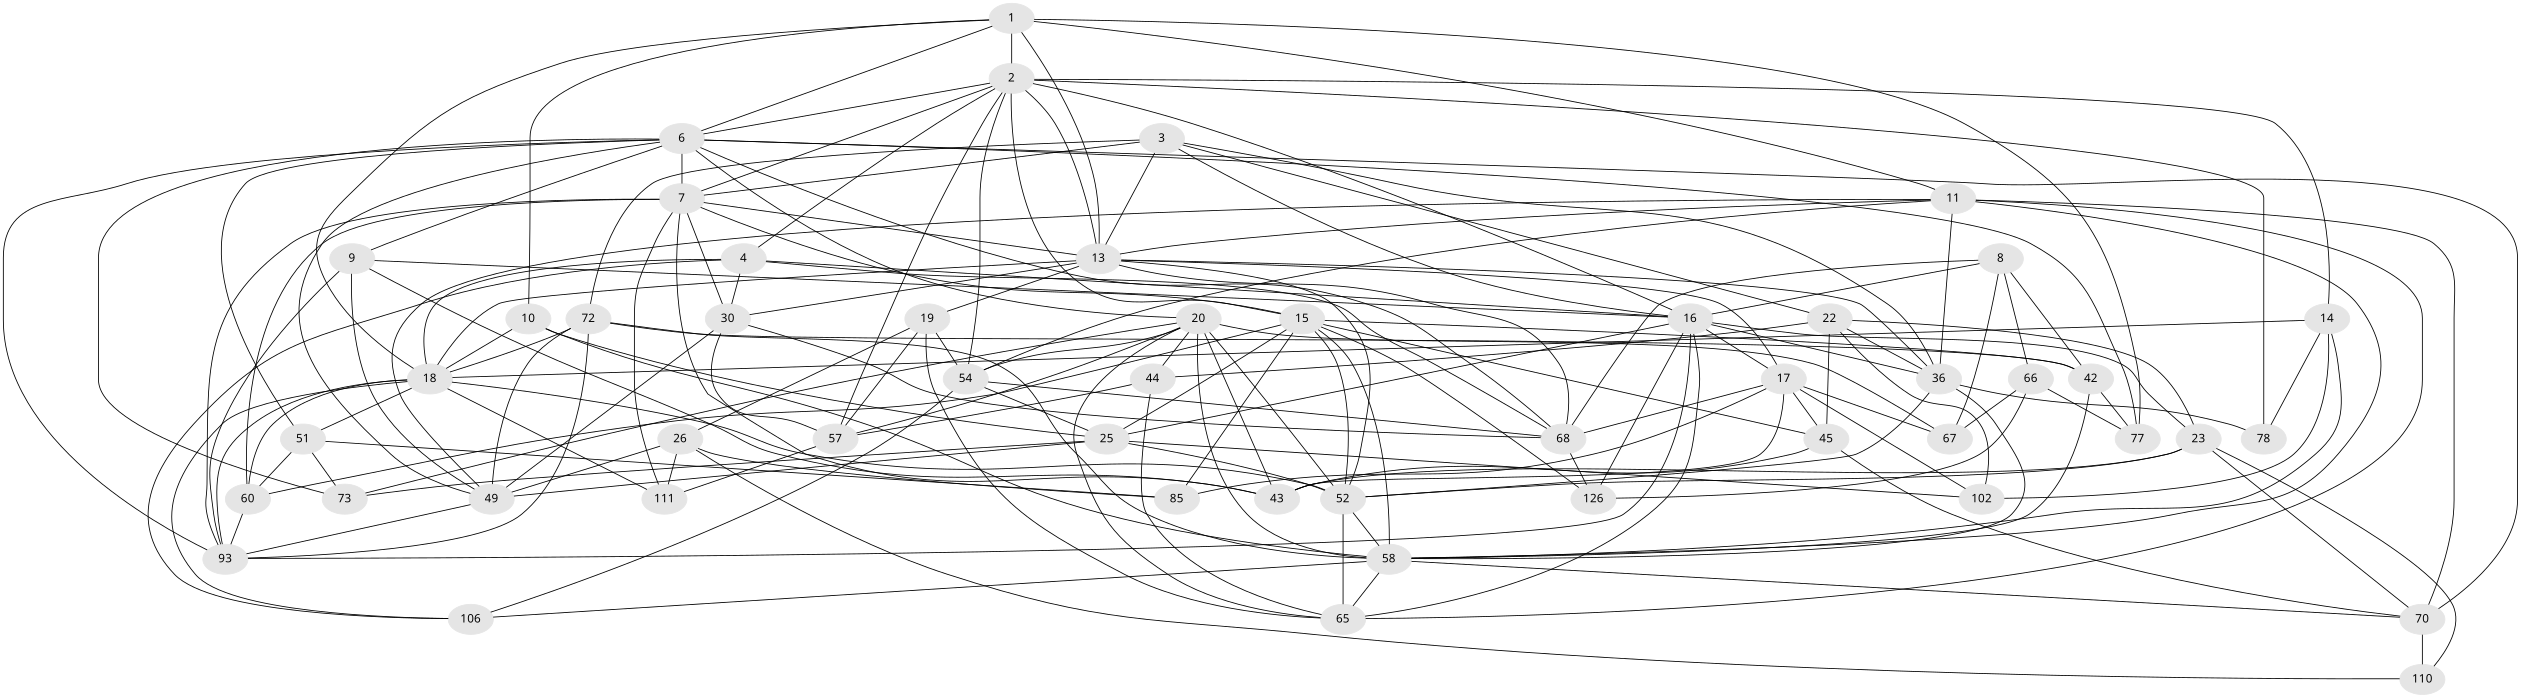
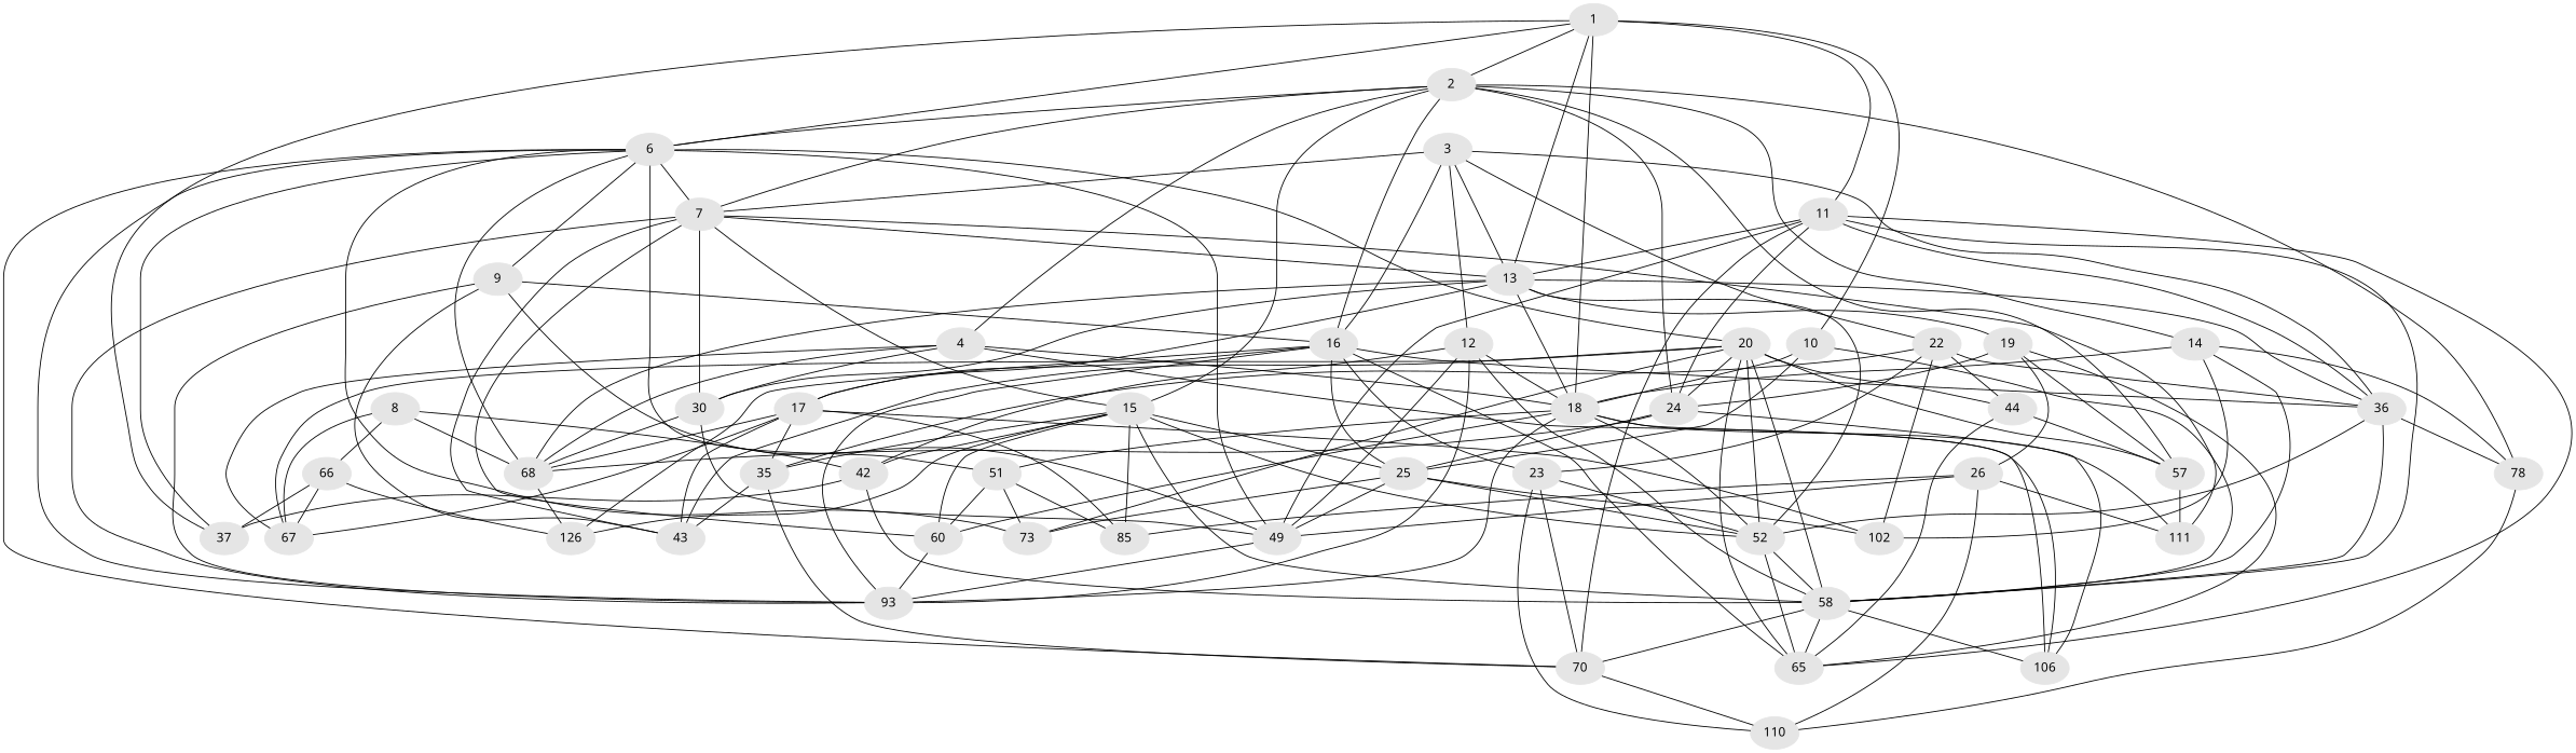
  graph {
    fontname="Noto Sans"
    node [color=gray90 fontname="Noto Sans" style=filled]
    edge [fontname="Noto Sans"]
    1 [super="+55+56"]
    2 [super="+94"]
    6 [super="+97+29"]
    10
    11 [super="+39"]
    13 [super="+95+21"]
    18 [super="+54+130"]
-   77
+   77 [label=37]
    4 [super="+38"]
    7 [super="+103+96"]
    14 [super="+40"]
    15 [super="+46+81"]
    16 [super="+92+28+74"]
-   24 [super="+27+37" label=54]
+   24 [super="+27+37"]
    57 [super="+114"]
    78
    68 [super="+76"]
    9 [super="+121+98"]
    20 [super="+50+32"]
    49 [super="+61+90+63"]
    51 [super="+62"]
    n22 [label=73]
    70 [super="+89"]
    93 [super="+122+104"]
    25 [super="+101+125"]
    58 [super="+59+115"]
    36 [super="+84"]
    65 [super="+116+107"]
    30 [super="+71"]
    17 [super="+88+69"]
    19 [super="+48"]
    52 [super="+86+127"]
    106
    60 [super="+113"]
    111
    43 [super="+64"]
    102
    42 [super="+108"]
-   35 [super="+41" label=45]
+   35 [super="+41"]
    85
    126
    23 [super="+119"]
    110
    3 [super="+34"]
-   12 [super="+105" label=72]
+   12 [super="+105"]
    22 [super="+82"]
    44
    67
    8 [super="+99"]
    66
    26 [super="+128"]
    1 -- 2
    1 -- 6
    1 -- 10
    1 -- 11
    1 -- 13
    1 -- 18
    1 -- 77
    2 -- 6
-   2 -- 13
    2 -- 4
    2 -- 7
    2 -- 14
    2 -- 15
    2 -- 16
    2 -- 24
    2 -- 57
    2 -- 78
    6 -- 77
    6 -- 7
    6 -- 68
    6 -- 9
    6 -- 20
    6 -- 49
    6 -- 51 [weight=2]
    6 -- n22
    6 -- 70
    6 -- 93
    10 -- 18
    10 -- 25
    10 -- 58
    11 -- 13
    11 -- 24
    11 -- 49
    11 -- 70
    11 -- 58
    11 -- 36
    11 -- 65
    13 -- 18 [weight=2]
    13 -- 68
    13 -- 36
    13 -- 30
    13 -- 17
    13 -- 19 [weight=2]
    13 -- 52
    18 -- 51
    18 -- 93
    18 -- 52
    18 -- 106
    18 -- 60
    18 -- 111
    4 -- 18
-   4 -- 16
+   4 -- 67
    4 -- 68
    4 -- 30
    4 -- 106
    7 -- 13
    7 -- 15
    7 -- 93
    7 -- 30
    7 -- 60 [weight=2]
    7 -- 111
    7 -- 43
    14 -- 18
    14 -- 78
    14 -- 58
    14 -- 102
    15 -- 25
    15 -- 58
    15 -- 52
    15 -- 60
    15 -- 42
    15 -- 35
    15 -- 85
    15 -- 126
    16 -- 93
    16 -- 25
    16 -- 36
    16 -- 65
    16 -- 17
    16 -- 126
    16 -- 23
    24 -- 68
    24 -- 25
    24 -- 106
    57 -- 111
+   78 -- 110
    68 -- 126
    9 -- 16
    9 -- 49 [weight=2]
    9 -- 93
    9 -- 43
    20 -- 24
    20 -- 57
    20 -- n22
    20 -- 58
    20 -- 65
    20 -- 52
    20 -- 43
    20 -- 44
    20 -- 67
    49 -- 93
    51 -- n22
    51 -- 60
    51 -- 85
    70 -- 110
    25 -- 49
    25 -- n22
    25 -- 52
    25 -- 102
    58 -- 70
    58 -- 65
    58 -- 106
    36 -- 78
    36 -- 58
    36 -- 52
-   30 -- 57
    30 -- 68
    30 -- 49
    17 -- 68
    17 -- 43
    17 -- 102
    17 -- 35 [weight=2]
    17 -- 85
    17 -- 67
    19 -- 24
    19 -- 57
    19 -- 65
    19 -- 26
    52 -- 58
    52 -- 65 [weight=2]
    60 -- 93
    42 -- 77
    42 -- 58
    35 -- 70
    35 -- 43
    23 -- 70
    23 -- 52
-   23 -- 43
    23 -- 110
    3 -- 13
    3 -- 7
    3 -- 16
    3 -- 36
    3 -- 12
    3 -- 22
    12 -- 18
    12 -- 49
    12 -- 93
    12 -- 58
    12 -- 42
    22 -- 36
    22 -- 102
    22 -- 35
    22 -- 23
    22 -- 44
    44 -- 57
    44 -- 65
-   8 -- 16
    8 -- 68
    8 -- 42 [weight=2]
    8 -- 67
    8 -- 66
    66 -- 77
    66 -- 126
    66 -- 67
    26 -- 49 [weight=2]
    26 -- 111
    26 -- 85
    26 -- 110
  }
